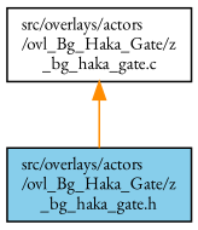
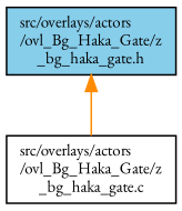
  digraph {
    fontname="EB Garamond"
    node [color=black fontname="EB Garamond" fontsize=10 shape=record style=filled]
    n1 [fillcolor=skyblue fontcolor=black height=0.2 label="src/overlays/actors\l/ovl_Bg_Haka_Gate/z\l_bg_haka_gate.h" width=0.4]
    n2 [fillcolor=white height=0.2 label="src/overlays/actors\l/ovl_Bg_Haka_Gate/z\l_bg_haka_gate.c" width=0.4]
-   n2 -> n1 [color=darkorange dir=back fontname="EB Garamond" fontsize=10 labelfontname=Helvetica labelfontsize=10 style=solid]
+   n1 -> n2 [color=darkorange dir=back fontname="EB Garamond" fontsize=10 labelfontname=Helvetica labelfontsize=10 style=solid]
  }
